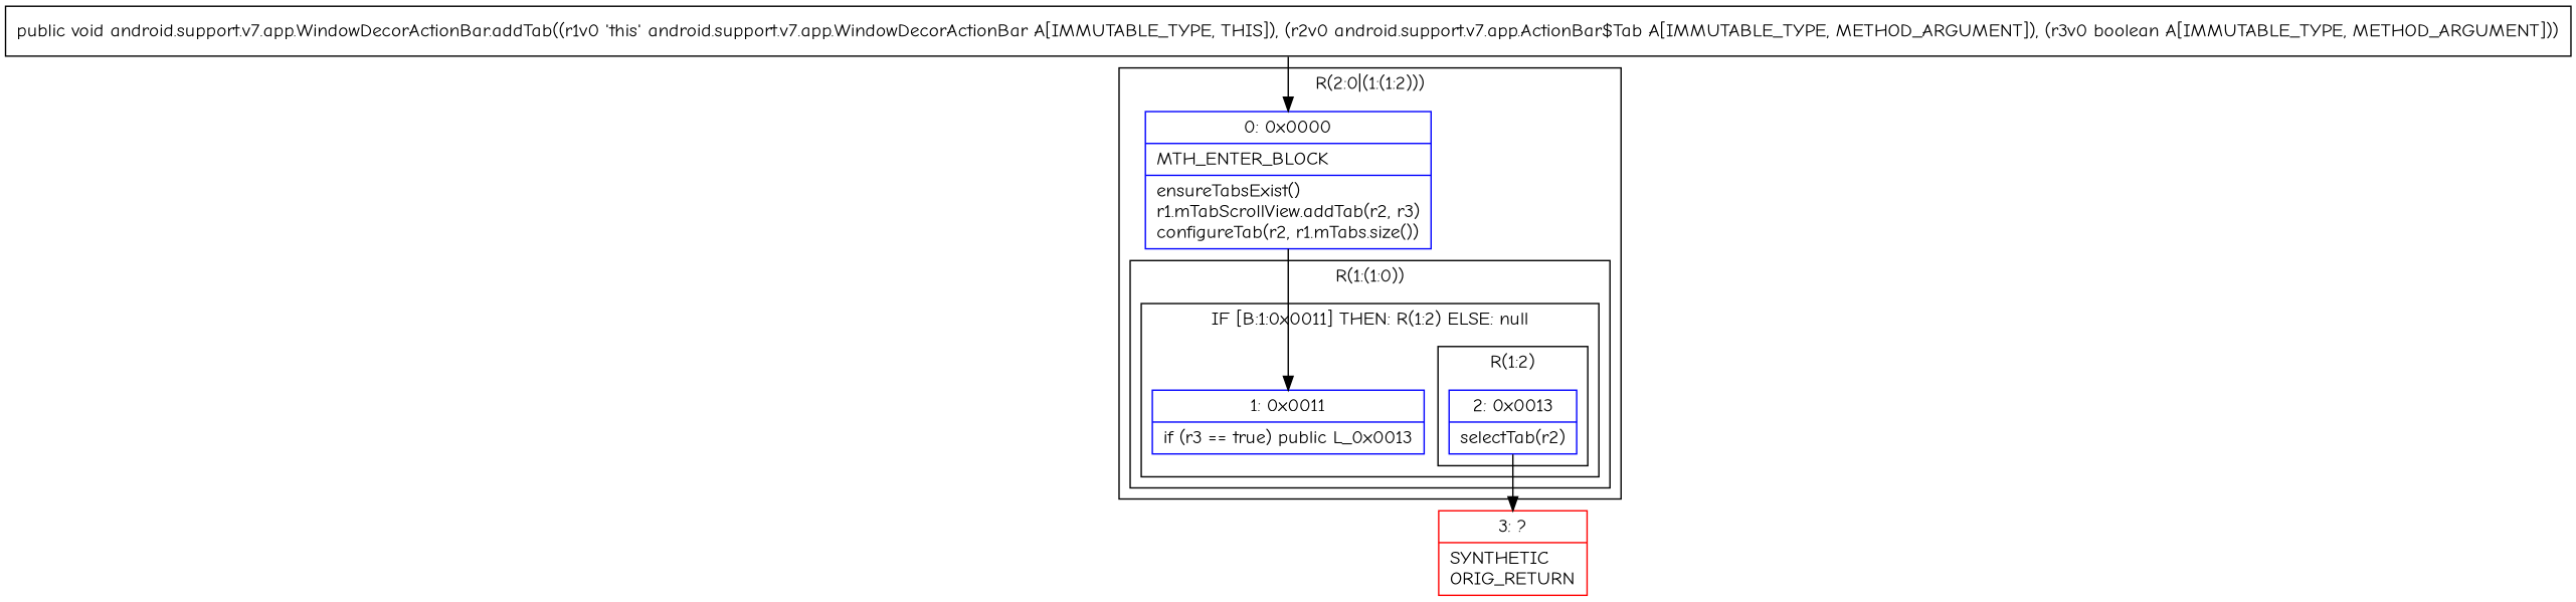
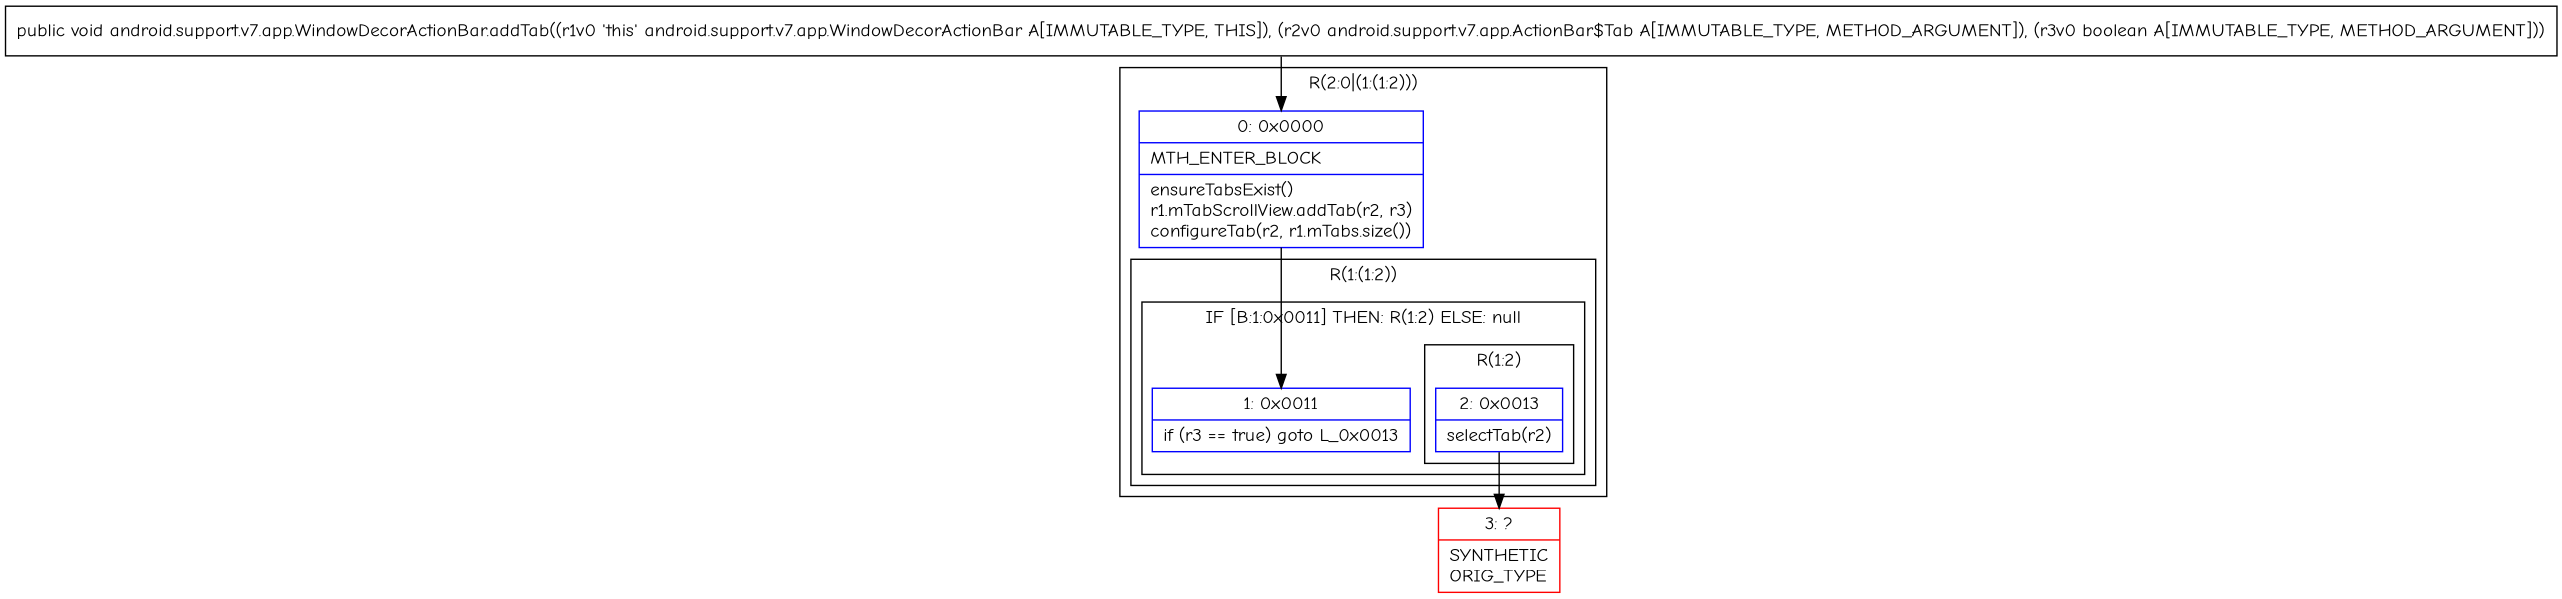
  digraph {
    fontname="Comic Neue"
    node [color=blue fontname="Comic Neue" shape=record]
    edge [fontname="Comic Neue"]
    n1 [label="{2\:\ 0x0013|selectTab(r2)\l}"]
-   n2 [label="{1\:\ 0x0011|if (r3 == true) public L_0x0013\l}"]
+   n2 [label="{1\:\ 0x0011|if (r3 == true) goto L_0x0013\l}"]
    n3 [label="{0\:\ 0x0000|MTH_ENTER_BLOCK\l|ensureTabsExist()\lr1.mTabScrollView.addTab(r2, r3)\lconfigureTab(r2, r1.mTabs.size())\l}"]
-   n4 [color=red label="{3\:\ ?|SYNTHETIC\lORIG_RETURN\l}"]
+   n4 [color=red label="{3\:\ ?|SYNTHETIC\lORIG_TYPE\l}"]
    n5 [label="{public void android.support.v7.app.WindowDecorActionBar.addTab((r1v0 'this' android.support.v7.app.WindowDecorActionBar A[IMMUTABLE_TYPE, THIS]), (r2v0 android.support.v7.app.ActionBar$Tab A[IMMUTABLE_TYPE, METHOD_ARGUMENT]), (r3v0 boolean A[IMMUTABLE_TYPE, METHOD_ARGUMENT])) }" color=""]
    subgraph cluster_1 {
      label="R(2:0|(1:(1:2)))"
      n3
      subgraph cluster_2 {
-       label="R(1:(1:0))"
+       label="R(1:(1:2))"
        subgraph cluster_3 {
          label="IF [B:1:0x0011] THEN: R(1:2) ELSE: null"
          n2
          subgraph cluster_4 {
            label="R(1:2)"
            n1
          }
        }
      }
    }
    n1 -> n4
    n3 -> n2
    n5 -> n3
  }
